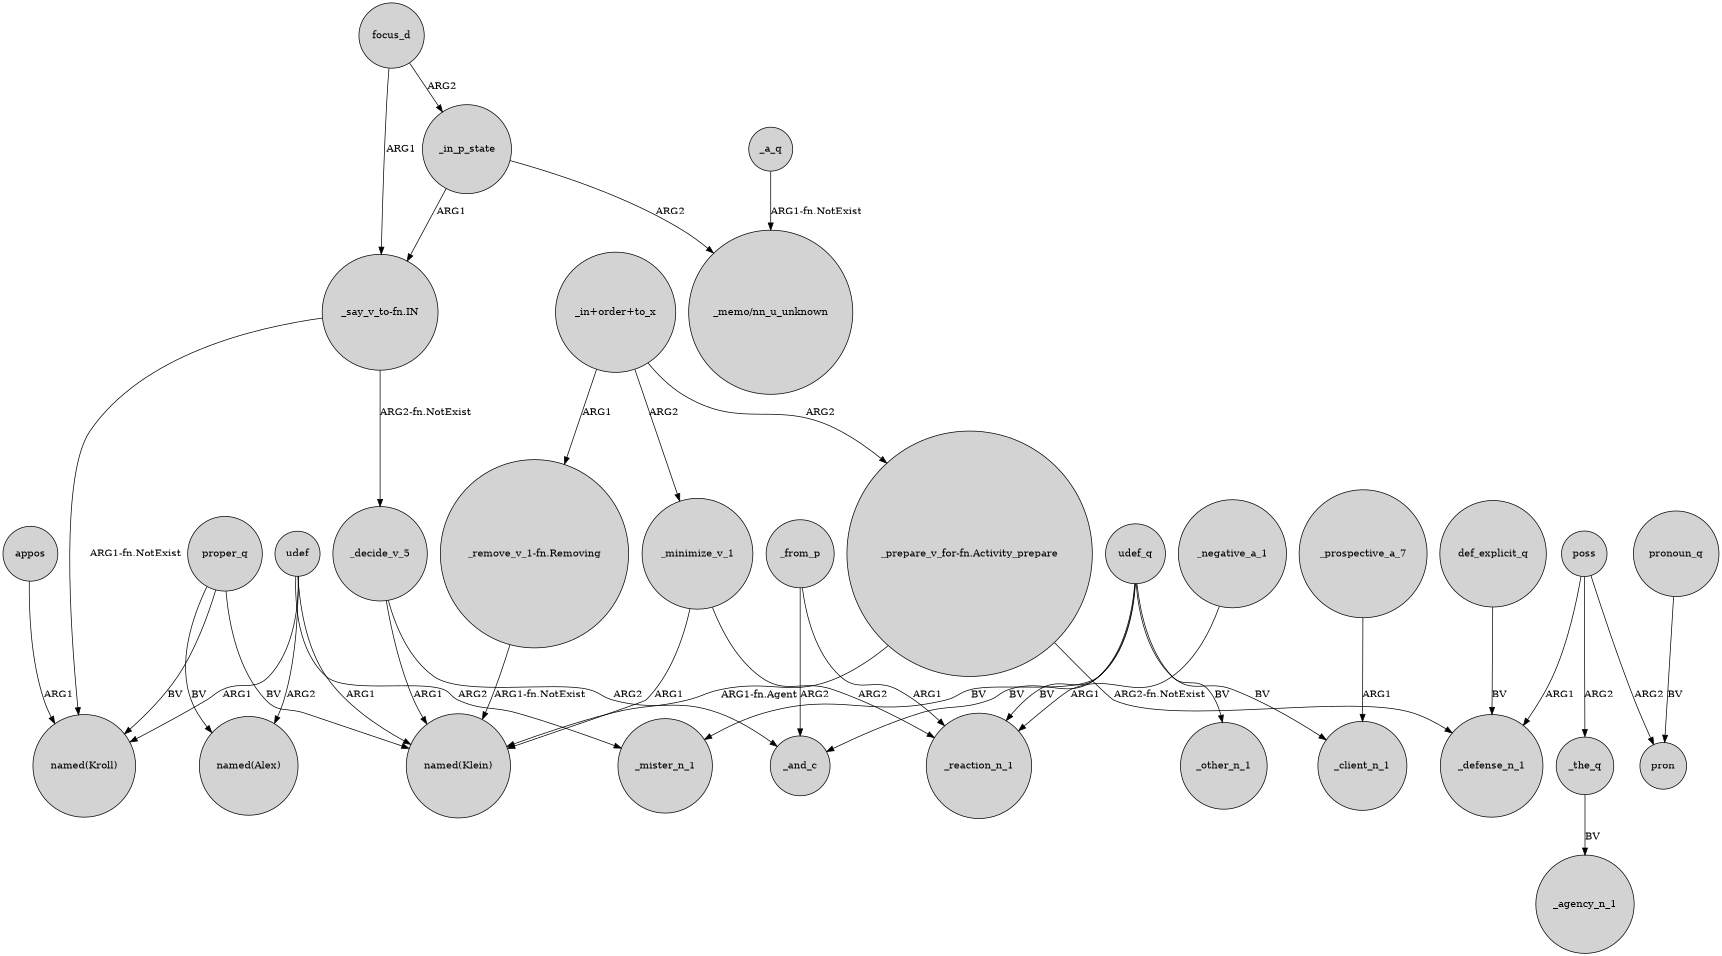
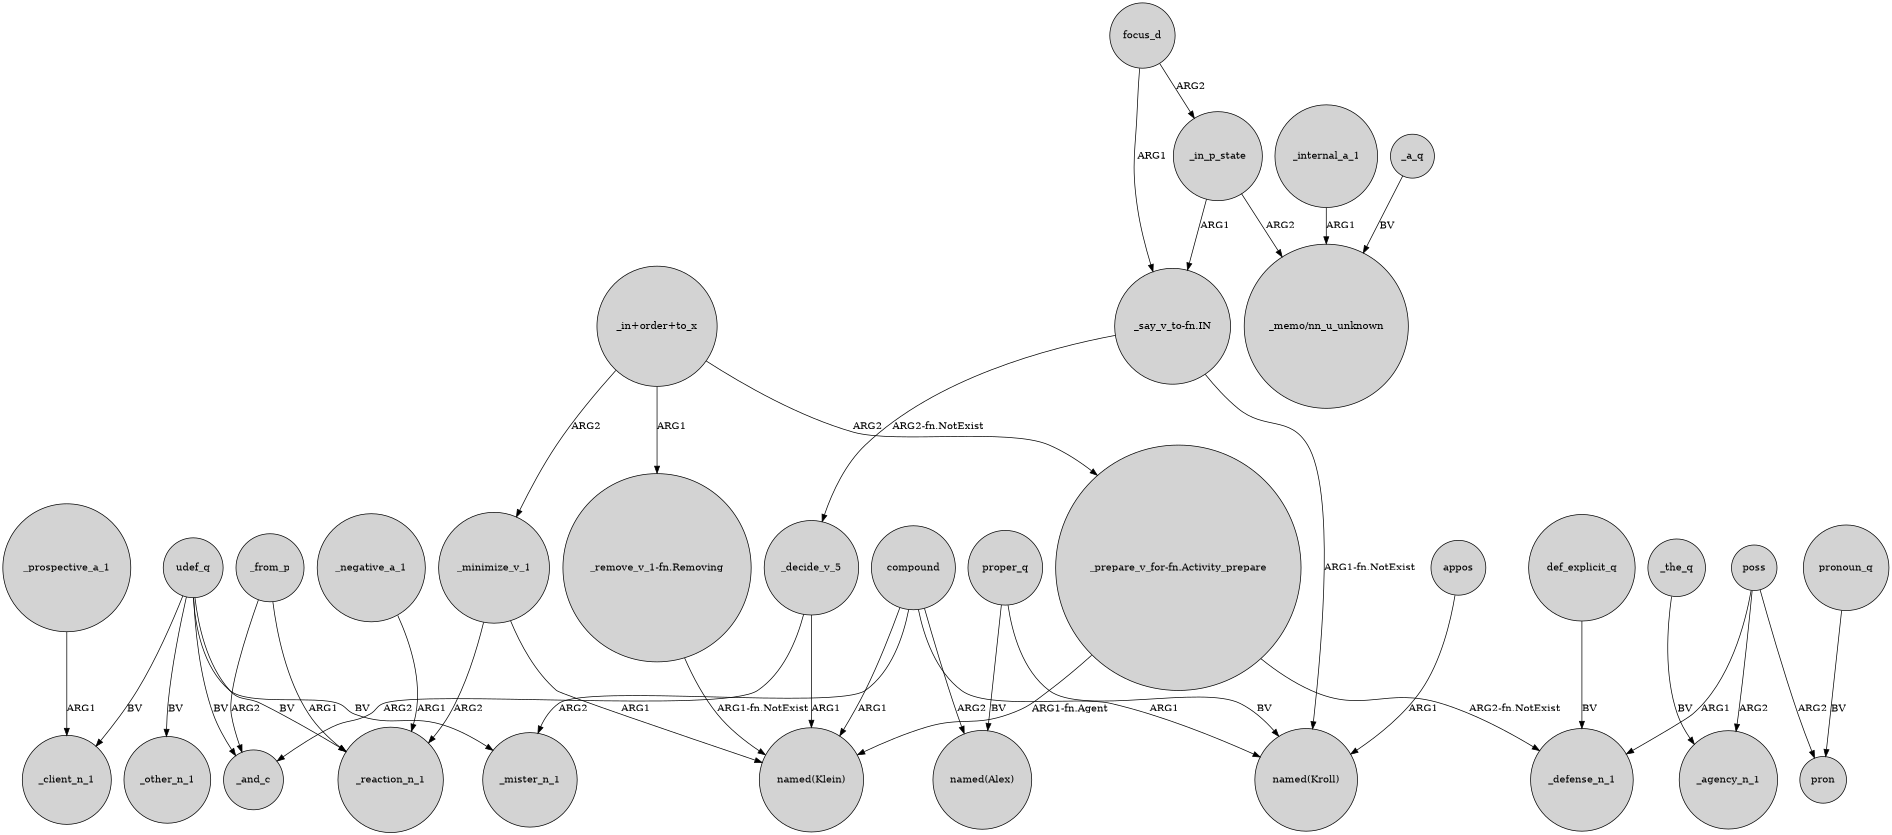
  digraph {
    node [shape=circle style=filled]
    "_in+order+to_x"
    "_prepare_v_for-fn.Activity_prepare"
    "_remove_v_1-fn.Removing"
    _minimize_v_1
    "named(Klein)"
    _defense_n_1
    _reaction_n_1
    _the_q
    _agency_n_1
    n10 [label=_decide_v_5]
    _and_c
    udef_q
    _mister_n_1
    _client_n_1
    _other_n_1
    _a_q
    "_memo/nn_u_unknown"
    poss
    pron
    _negative_a_1
-   compound [label=udef]
+   compound
    "named(Kroll)"
    "named(Alex)"
    focus_d
    _in_p_state
    "_say_v_to-fn.IN"
    _from_p
-   _prospective_a_1 [label=_prospective_a_7]
+   _prospective_a_1
    proper_q
    pronoun_q
    appos
    def_explicit_q
+   _internal_a_1
    "_in+order+to_x" -> "_prepare_v_for-fn.Activity_prepare" [label=ARG2]
    "_in+order+to_x" -> "_remove_v_1-fn.Removing" [label=ARG1]
    "_in+order+to_x" -> _minimize_v_1 [label=ARG2]
    "_prepare_v_for-fn.Activity_prepare" -> "named(Klein)" [label="ARG1-fn.Agent"]
    "_prepare_v_for-fn.Activity_prepare" -> _defense_n_1 [label="ARG2-fn.NotExist"]
    "_remove_v_1-fn.Removing" -> "named(Klein)" [label="ARG1-fn.NotExist"]
    _minimize_v_1 -> "named(Klein)" [label=ARG1]
    _minimize_v_1 -> _reaction_n_1 [label=ARG2]
    _the_q -> _agency_n_1 [label=BV]
    n10 -> "named(Klein)" [label=ARG1]
    n10 -> _and_c [label=ARG2]
    udef_q -> _reaction_n_1 [label=BV]
    udef_q -> _and_c [label=BV]
    udef_q -> _mister_n_1 [label=BV]
    udef_q -> _client_n_1 [label=BV]
    udef_q -> _other_n_1 [label=BV]
-   _a_q -> "_memo/nn_u_unknown" [label="ARG1-fn.NotExist"]
+   _a_q -> "_memo/nn_u_unknown" [label=BV]
    poss -> _defense_n_1 [label=ARG1]
-   poss -> _the_q [label=ARG2]
+   poss -> _agency_n_1 [label=ARG2]
    poss -> pron [label=ARG2]
    _negative_a_1 -> _reaction_n_1 [label=ARG1]
    compound -> "named(Klein)" [label=ARG1]
    compound -> _mister_n_1 [label=ARG2]
    compound -> "named(Kroll)" [label=ARG1]
    compound -> "named(Alex)" [label=ARG2]
    focus_d -> _in_p_state [label=ARG2]
    focus_d -> "_say_v_to-fn.IN" [label=ARG1]
    _in_p_state -> "_memo/nn_u_unknown" [label=ARG2]
    _in_p_state -> "_say_v_to-fn.IN" [label=ARG1]
    "_say_v_to-fn.IN" -> n10 [label="ARG2-fn.NotExist"]
    "_say_v_to-fn.IN" -> "named(Kroll)" [label="ARG1-fn.NotExist"]
    _from_p -> _reaction_n_1 [label=ARG1]
    _from_p -> _and_c [label=ARG2]
    _prospective_a_1 -> _client_n_1 [label=ARG1]
-   proper_q -> "named(Klein)" [label=BV]
    proper_q -> "named(Kroll)" [label=BV]
    proper_q -> "named(Alex)" [label=BV]
    pronoun_q -> pron [label=BV]
    appos -> "named(Kroll)" [label=ARG1]
    def_explicit_q -> _defense_n_1 [label=BV]
+   _internal_a_1 -> "_memo/nn_u_unknown" [label=ARG1]
  }
